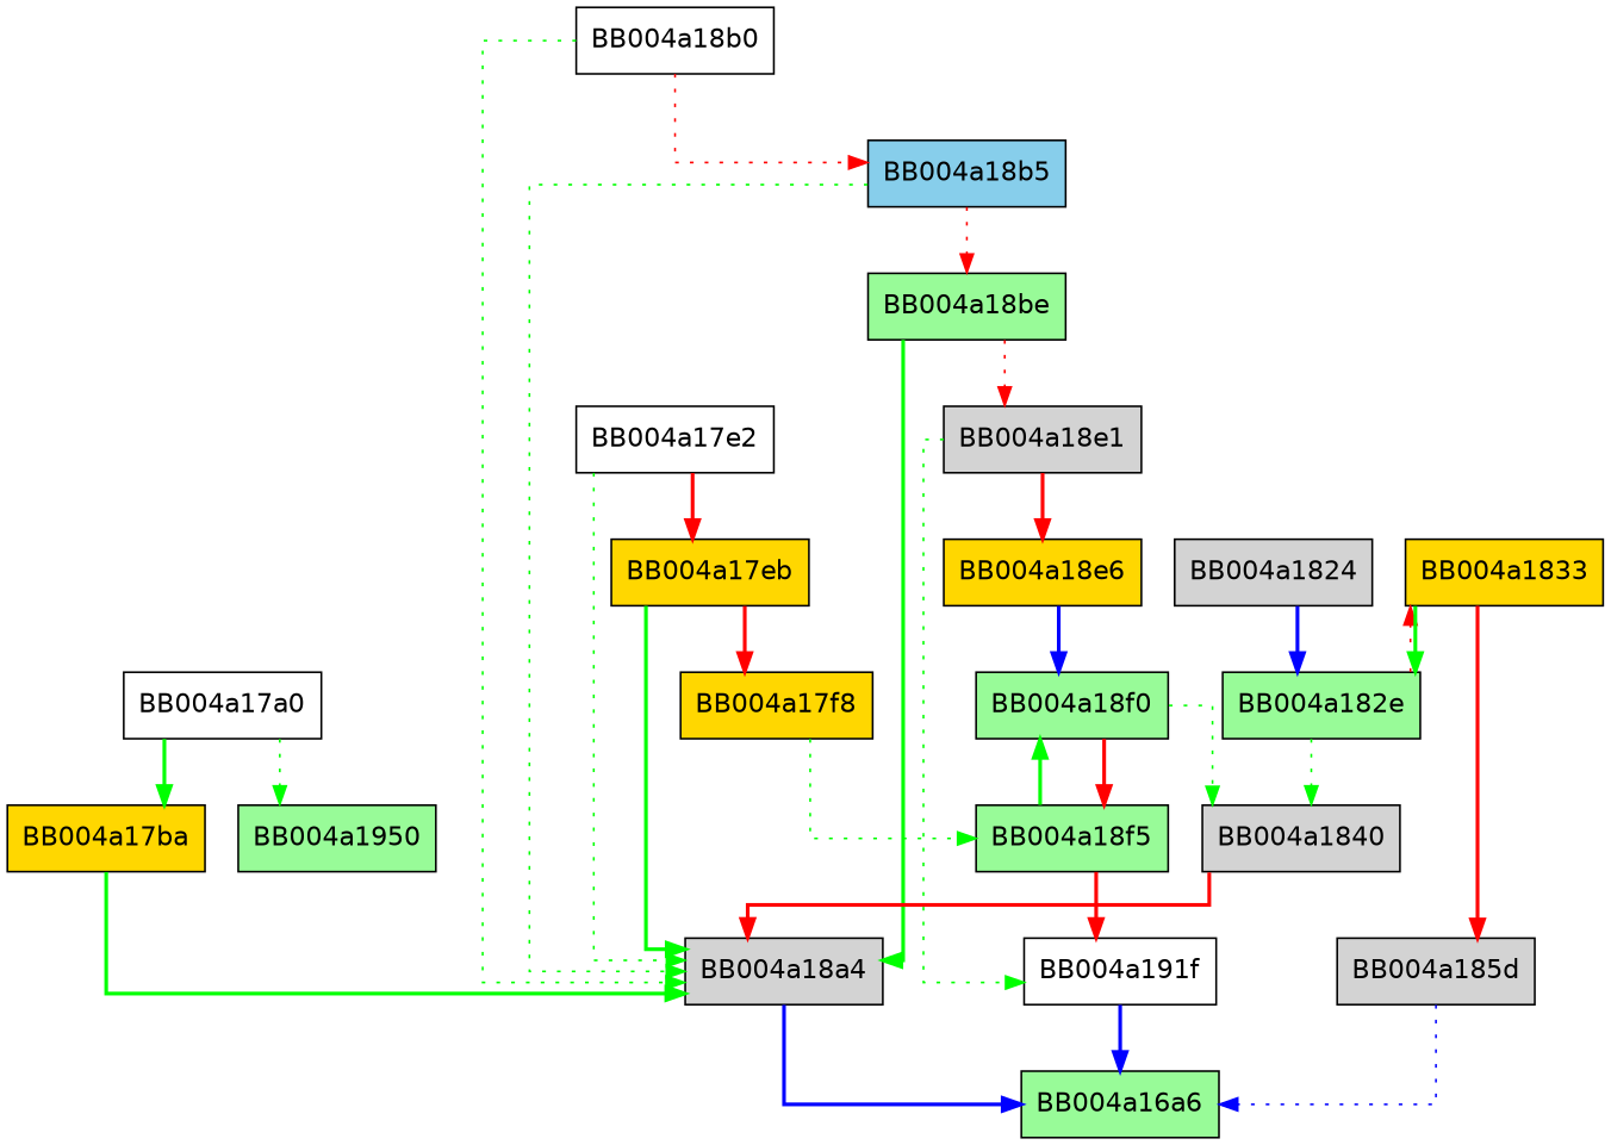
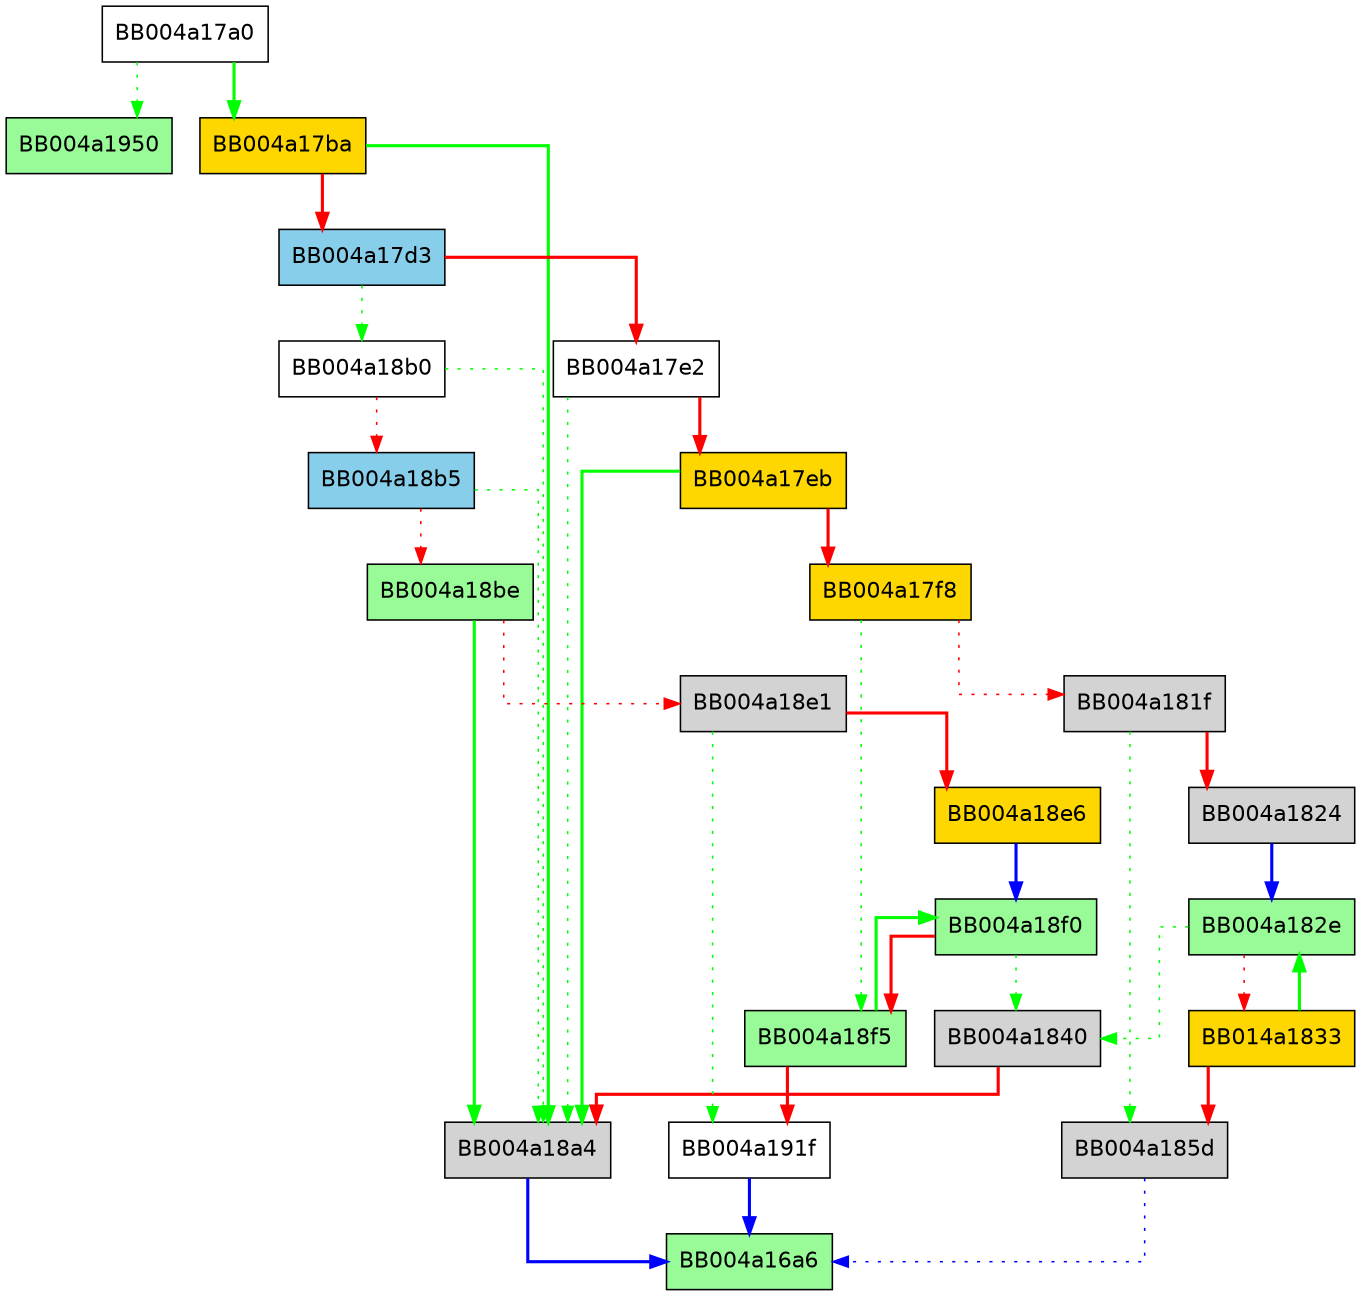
  digraph {
    fontname="DejaVu Sans"
    splines=ortho
    node [fillcolor=palegreen fontname="DejaVu Sans" shape=box style=filled]
    edge [color=green fontname="DejaVu Sans" style=bold]
    BB004a17a0 [fillcolor=white]
    BB004a1950
    BB004a17ba [fillcolor=gold]
    BB004a18a4 [fillcolor=lightgrey]
+   BB004a17d3 [fillcolor=skyblue]
    n6 [label=BB004a16a6]
    BB004a18b0 [fillcolor=white]
    BB004a17e2 [fillcolor=white]
    BB004a18b5 [fillcolor=skyblue]
    BB004a17eb [fillcolor=gold]
    BB004a18be
    BB004a17f8 [fillcolor=gold]
+   BB004a181f [fillcolor=lightgrey]
    BB004a18f5
    BB004a185d [fillcolor=lightgrey]
    BB004a1824 [fillcolor=lightgrey]
    BB004a182e
    n18 [fillcolor=lightgrey label=BB004a1840]
-   BB004a1833 [fillcolor=gold]
+   BB004a1833 [fillcolor=gold label=BB014a1833]
    BB004a18e1 [fillcolor=lightgrey]
    BB004a191f [fillcolor=white]
    BB004a18e6 [fillcolor=gold]
    BB004a18f0
    BB004a17a0 -> BB004a1950 [style=dotted]
    BB004a17a0 -> BB004a17ba
    BB004a17ba -> BB004a18a4
+   BB004a17ba -> BB004a17d3 [color=red]
    BB004a18a4 -> n6 [color=blue]
+   BB004a17d3 -> BB004a18b0 [style=dotted]
+   BB004a17d3 -> BB004a17e2 [color=red]
    BB004a18b0 -> BB004a18a4 [style=dotted]
    BB004a18b0 -> BB004a18b5 [color=red style=dotted]
    BB004a17e2 -> BB004a18a4 [style=dotted]
    BB004a17e2 -> BB004a17eb [color=red]
    BB004a18b5 -> BB004a18a4 [style=dotted]
    BB004a18b5 -> BB004a18be [color=red style=dotted]
    BB004a17eb -> BB004a18a4
    BB004a17eb -> BB004a17f8 [color=red]
    BB004a18be -> BB004a18a4
    BB004a18be -> BB004a18e1 [color=red style=dotted]
+   BB004a17f8 -> BB004a181f [color=red style=dotted]
    BB004a17f8 -> BB004a18f5 [style=dotted]
+   BB004a181f -> BB004a185d [style=dotted]
+   BB004a181f -> BB004a1824 [color=red]
    BB004a18f5 -> BB004a191f [color=red]
    BB004a18f5 -> BB004a18f0
    BB004a185d -> n6 [color=blue style=dotted]
    BB004a1824 -> BB004a182e [color=blue]
    BB004a182e -> n18 [style=dotted]
    BB004a182e -> BB004a1833 [color=red style=dotted]
    n18 -> BB004a18a4 [color=red]
    BB004a1833 -> BB004a185d [color=red]
    BB004a1833 -> BB004a182e
    BB004a18e1 -> BB004a191f [style=dotted]
    BB004a18e1 -> BB004a18e6 [color=red]
    BB004a191f -> n6 [color=blue]
    BB004a18e6 -> BB004a18f0 [color=blue]
    BB004a18f0 -> BB004a18f5 [color=red]
    BB004a18f0 -> n18 [style=dotted]
  }
